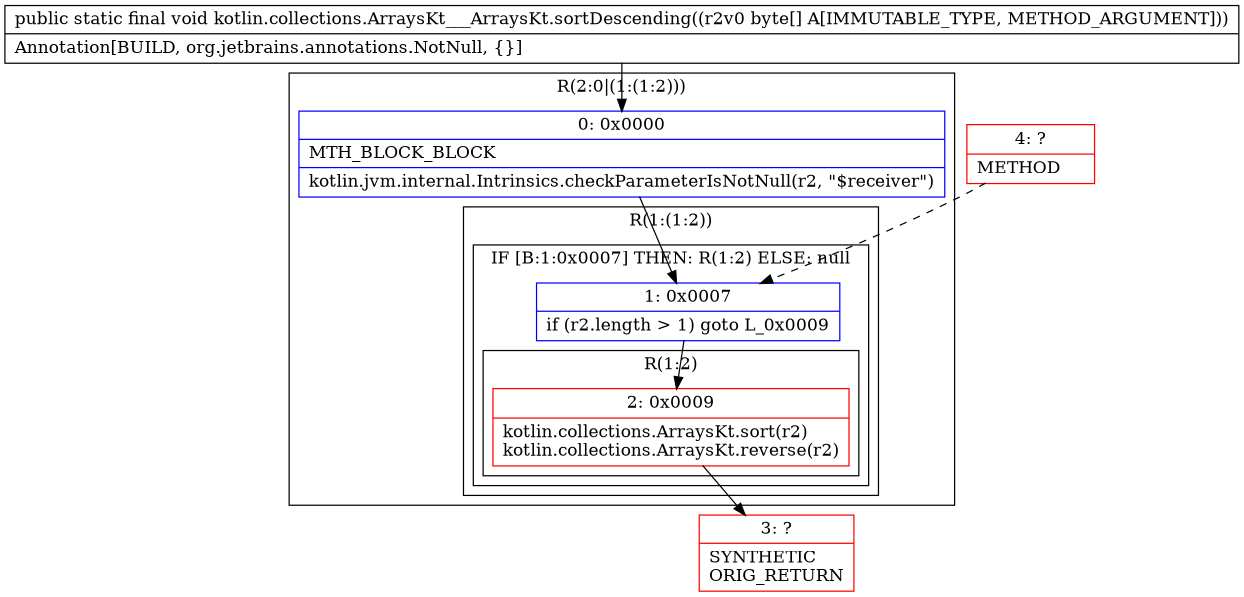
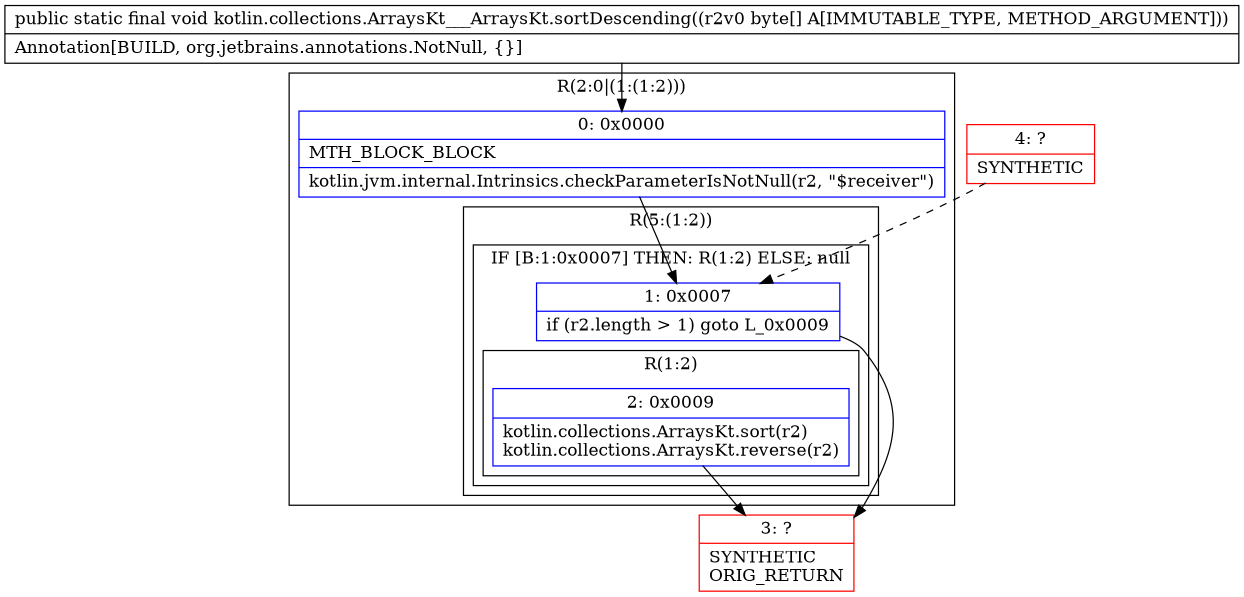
  digraph {
    node [color=blue shape=record]
-   n1 [color=red label="{2\:\ 0x0009|kotlin.collections.ArraysKt.sort(r2)\lkotlin.collections.ArraysKt.reverse(r2)\l}"]
+   n1 [label="{2\:\ 0x0009|kotlin.collections.ArraysKt.sort(r2)\lkotlin.collections.ArraysKt.reverse(r2)\l}"]
    n2 [label="{1\:\ 0x0007|if (r2.length \> 1) goto L_0x0009\l}"]
    n3 [label="{0\:\ 0x0000|MTH_BLOCK_BLOCK\l|kotlin.jvm.internal.Intrinsics.checkParameterIsNotNull(r2, \"$receiver\")\l}"]
    n4 [color=red label="{3\:\ ?|SYNTHETIC\lORIG_RETURN\l}"]
-   n5 [color=red label="{4\:\ ?|METHOD\l}"]
+   n5 [color=red label="{4\:\ ?|SYNTHETIC\l}"]
    n6 [label="{public static final void kotlin.collections.ArraysKt___ArraysKt.sortDescending((r2v0 byte[] A[IMMUTABLE_TYPE, METHOD_ARGUMENT]))  | Annotation[BUILD, org.jetbrains.annotations.NotNull, \{\}]\l}" color=""]
    subgraph cluster_1 {
      label="R(2:0|(1:(1:2)))"
      n3
      subgraph cluster_2 {
-       label="R(1:(1:2))"
+       label="R(5:(1:2))"
        subgraph cluster_3 {
          label="IF [B:1:0x0007] THEN: R(1:2) ELSE: null"
          n2
          subgraph cluster_4 {
            label="R(1:2)"
            n1
          }
        }
      }
    }
    n1 -> n4
-   n2 -> n1
+   n2 -> n4
    n3 -> n2
    n5 -> n2 [style=dashed]
    n6 -> n3
  }
